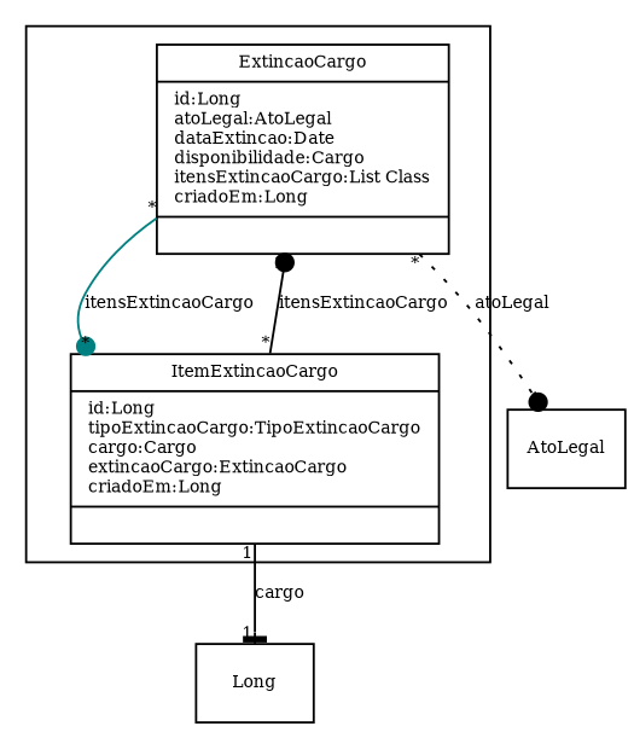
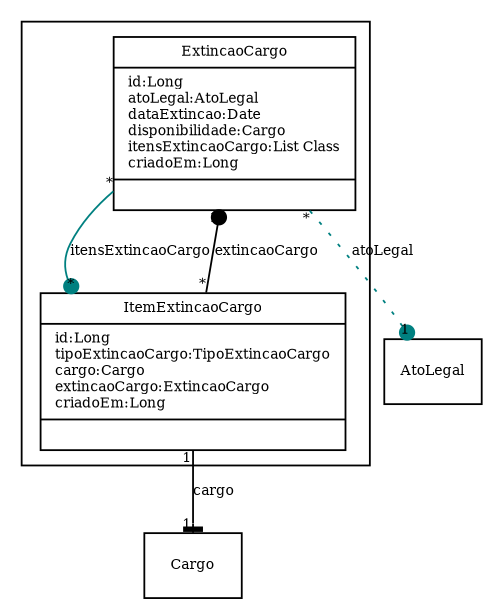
  digraph {
    fontname="Times-Roman"
    fontsize=8
    node [fontname="Times-Roman" fontsize=8 shape=record]
    edge [arrowhead=dot color=teal fontname="Times-Roman" fontsize=8 headlabel=1 style=solid taillabel="*"]
    n1 [label="{ExtincaoCargo|id:Long\latoLegal:AtoLegal\ldataExtincao:Date\ldisponibilidade:Cargo\litensExtincaoCargo:List Class\lcriadoEm:Long\l|\l}"]
    n2 [label="{ItemExtincaoCargo|id:Long\ltipoExtincaoCargo:TipoExtincaoCargo\lcargo:Cargo\lextincaoCargo:ExtincaoCargo\lcriadoEm:Long\l|\l}"]
    AtoLegal
-   Cargo [label=Long]
+   Cargo
    subgraph cluster_1 {
      n1
      n2
    }
    n1 -> n2 [headlabel="*" label=itensExtincaoCargo]
-   n1 -> AtoLegal [color=black label=atoLegal style=dotted]
-   n2 -> n1 [color=black label=itensExtincaoCargo]
+   n1 -> AtoLegal [label=atoLegal style=dotted]
+   n2 -> n1 [color=black label=extincaoCargo]
    n2 -> Cargo [arrowhead=tee color=black label=cargo taillabel=1]
  }
